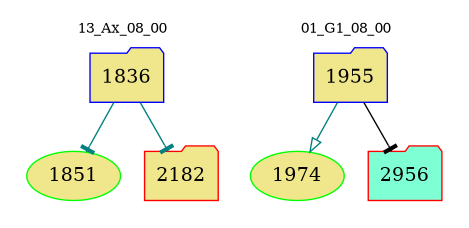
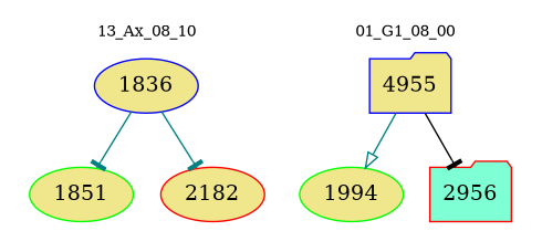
  digraph {
    node [color=blue fillcolor=khaki shape=ellipse style=filled]
    edge [arrowhead=tee color=teal]
-   n1 [label=1836 shape=folder]
+   n1 [label=1836]
    n2 [color=green label=1851]
-   n3 [color=red label=2182 shape=folder]
-   n4 [label=1955 shape=folder]
-   n5 [color=green label=1974]
+   n3 [color=red label=2182]
+   n4 [label=4955 shape=folder]
+   n5 [color=green label=1994]
    n6 [color=red fillcolor=aquamarine label=2956 shape=folder]
    subgraph cluster_1 {
      color=white
      fontsize=10
-     label="13_Ax_08_00"
+     label="13_Ax_08_10"
      n1
      n2
      n3
    }
    subgraph cluster_2 {
      color=white
      fontsize=10
      label="01_G1_08_00"
      n4
      n5
      n6
    }
    n1 -> n2
    n1 -> n3
    n4 -> n5 [arrowhead=onormal]
    n4 -> n6 [color=black]
  }
